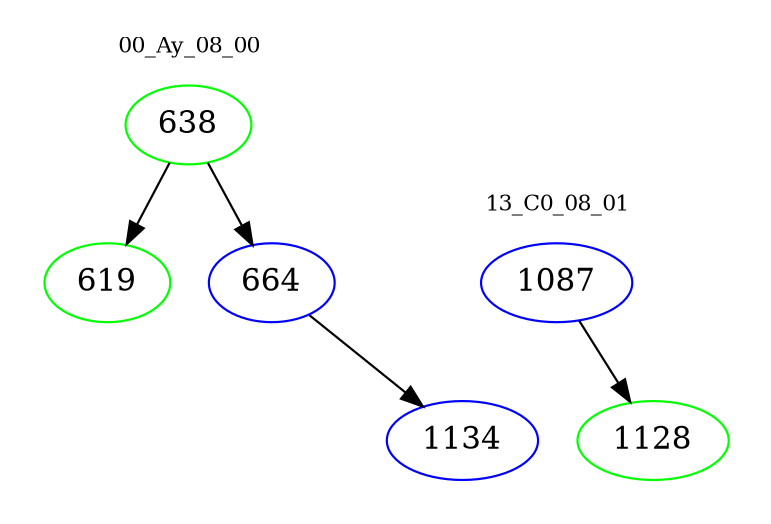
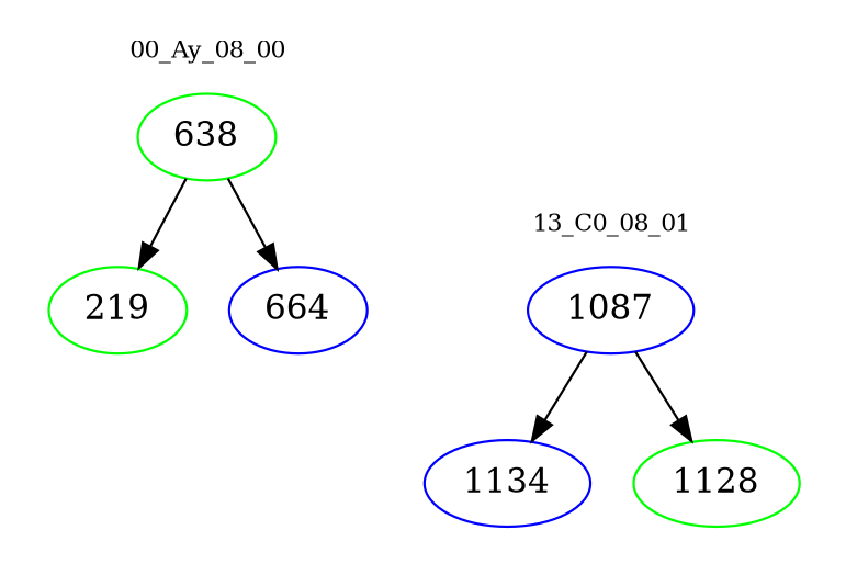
  digraph {
    node [color=green]
    edge [color=black]
    n1 [label=638]
-   n2 [label=619]
+   n2 [label=219]
    n3 [color=blue label=664]
    n4 [color=blue label=1087]
    n5 [label=1128]
    n6 [color=blue label=1134]
    subgraph cluster_1 {
      color=white
      fontsize=10
      label="00_Ay_08_00"
      n1
      n2
      n3
    }
    subgraph cluster_2 {
      color=white
      fontsize=10
      label="13_C0_08_01"
      n4
      n5
      n6
    }
    n1 -> n2
    n1 -> n3
    n4 -> n5
-   n3 -> n6
+   n4 -> n6
  }
